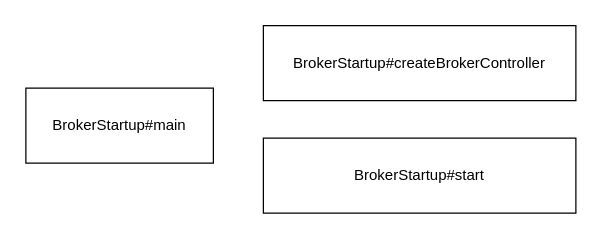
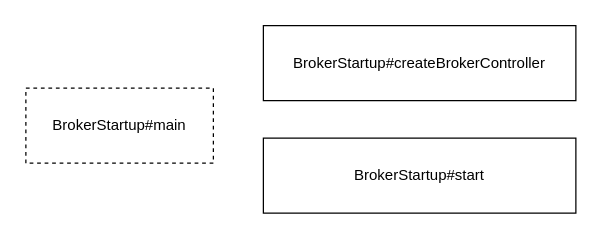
  <mxCell id="0" />
  <mxCell id="1" parent="0" />
- <mxCell id="2" value="&lt;span&gt;BrokerStartup#main&lt;/span&gt;" style="rounded=0;whiteSpace=wrap;html=1;" vertex="1" parent="1"><mxGeometry x="20" y="70" width="150" height="60" as="geometry" /></mxCell>
+ <mxCell id="2" value="&lt;span&gt;BrokerStartup#main&lt;/span&gt;" style="rounded=0;whiteSpace=wrap;html=1;dashed=1;" vertex="1" parent="1"><mxGeometry x="20" y="70" width="150" height="60" as="geometry" /></mxCell>
  <mxCell id="3" value="BrokerStartup#createBrokerController" style="rounded=0;whiteSpace=wrap;html=1;" vertex="1" parent="1"><mxGeometry x="210" y="20" width="250" height="60" as="geometry" /></mxCell>
  <mxCell id="4" value="BrokerStartup#start" style="rounded=0;whiteSpace=wrap;html=1;" vertex="1" parent="1"><mxGeometry x="210" y="110" width="250" height="60" as="geometry" /></mxCell>
